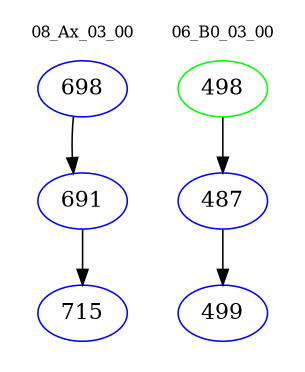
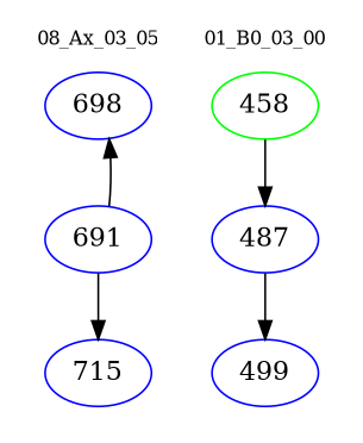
  digraph {
    node [color=blue]
    edge [color=black]
    n1 [label=698]
    n2 [label=691]
    n3 [label=715]
-   n4 [color=green label=498]
+   n4 [color=green label=458]
    n5 [label=487]
    n6 [label=499]
    subgraph cluster_1 {
      color=white
      fontsize=10
-     label="08_Ax_03_00"
+     label="08_Ax_03_05"
      n1
      n2
      n3
    }
    subgraph cluster_2 {
      color=white
      fontsize=10
-     label="06_B0_03_00"
+     label="01_B0_03_00"
      n4
      n5
      n6
    }
-   n1 -> n2
+   n2 -> n1
    n2 -> n3
    n4 -> n5
    n5 -> n6
  }
